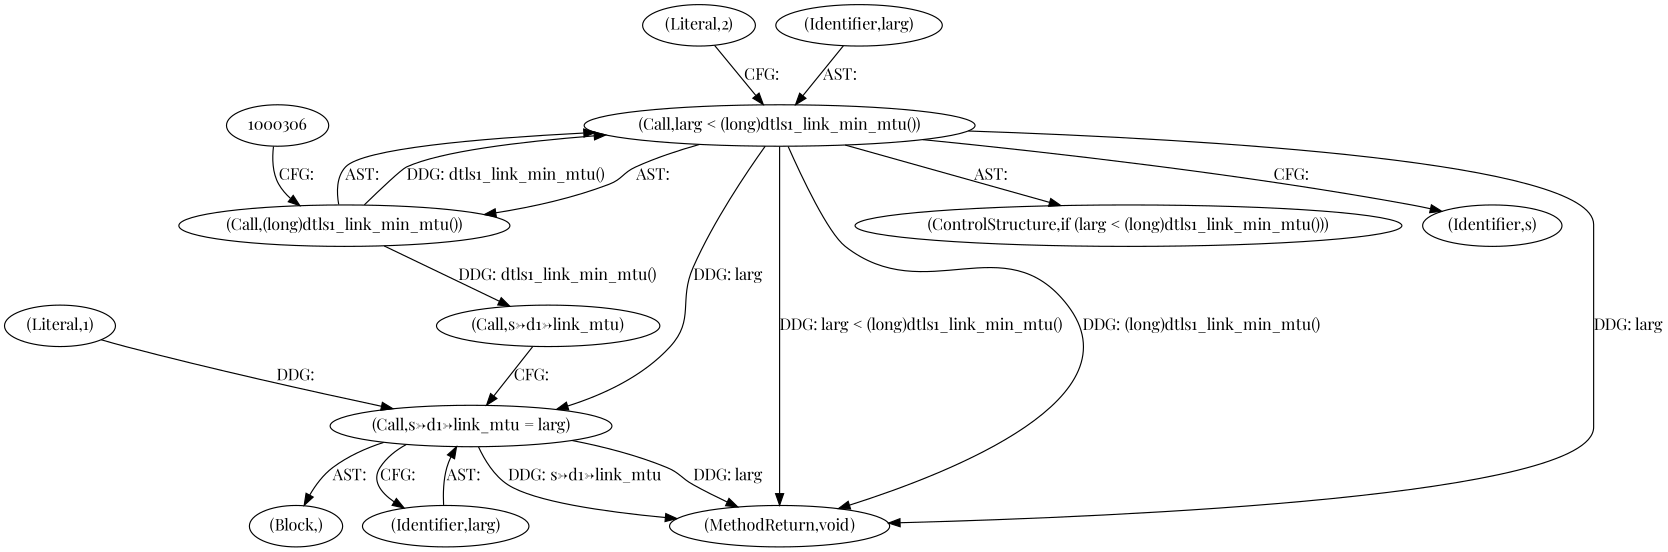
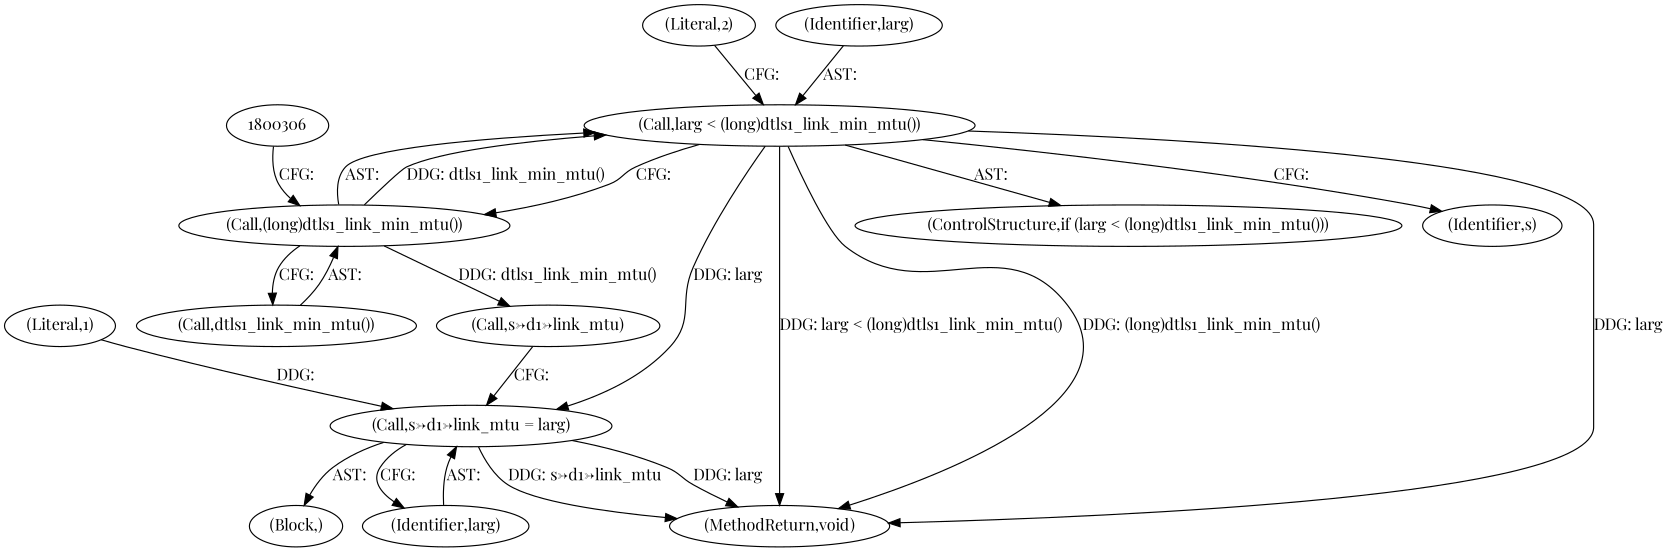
  digraph {
    fontname="Playfair Display"
    node [fontname="Playfair Display"]
    edge [fontname="Playfair Display"]
    n1 [label="(Call,s->d1->link_mtu = larg)"]
    n2 [label="(MethodReturn,void)"]
    n3 [label="(Block,)"]
    n4 [label="(Identifier,larg)"]
    n5 [label="(Call,larg < (long)dtls1_link_min_mtu())"]
    n6 [label="(Call,(long)dtls1_link_min_mtu())"]
    n7 [label="(ControlStructure,if (larg < (long)dtls1_link_min_mtu()))"]
    n8 [label="(Identifier,s)"]
+   n9 [label="(Call,dtls1_link_min_mtu())"]
    n10 [label="(Call,s->d1->link_mtu)"]
    n11 [label="(Literal,1)"]
    n12 [label="(Literal,2)"]
    n13 [label="(Identifier,larg)"]
-   1000306
+   1000306 [label=1800306]
    n1 -> n2 [label="DDG: larg"]
    n1 -> n2 [label="DDG: s->d1->link_mtu"]
    n1 -> n3 [label="AST: "]
    n1 -> n4 [label="CFG: "]
    n4 -> n1 [label="AST: "]
    n5 -> n1 [label="DDG: larg"]
    n5 -> n2 [label="DDG: larg"]
    n5 -> n2 [label="DDG: larg < (long)dtls1_link_min_mtu()"]
    n5 -> n2 [label="DDG: (long)dtls1_link_min_mtu()"]
-   n5 -> n6 [label="AST: "]
+   n5 -> n6 [label="CFG: "]
    n5 -> n7 [label="AST: "]
    n5 -> n8 [label="CFG: "]
    n6 -> n5 [label="AST: "]
    n6 -> n5 [label="DDG: dtls1_link_min_mtu()"]
+   n6 -> n9 [label="CFG: "]
    n6 -> n10 [label="DDG: dtls1_link_min_mtu()"]
+   n9 -> n6 [label="AST: "]
    n10 -> n1 [label="CFG: "]
    n11 -> n1 [label="DDG: "]
    n12 -> n5 [label="CFG: "]
    n13 -> n5 [label="AST: "]
    1000306 -> n6 [label="CFG: "]
  }
